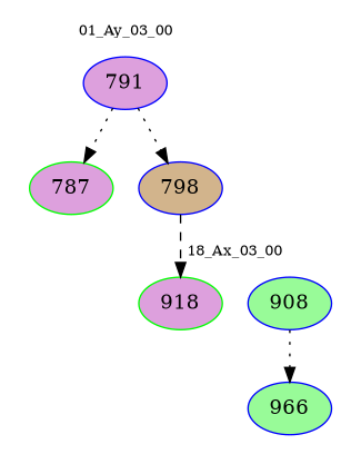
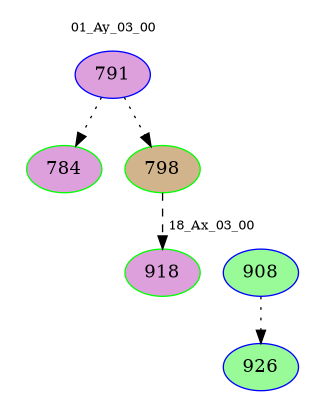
  digraph {
    node [color=blue fillcolor=plum style=filled]
    edge [color=black style=dotted]
    n1 [label=791]
-   n2 [color=green label=787]
-   n3 [fillcolor=tan label=798]
+   n2 [color=green label=784]
+   n3 [color=green fillcolor=tan label=798]
    n4 [fillcolor=palegreen label=908]
-   n5 [fillcolor=palegreen label=966]
+   n5 [fillcolor=palegreen label=926]
    n6 [color=green label=918]
    subgraph cluster_1 {
      color=white
      fontsize=10
      label="01_Ay_03_00"
      n1
      n2
      n3
    }
    subgraph cluster_2 {
      color=white
      fontsize=10
      label="18_Ax_03_00"
      n4
      n5
      n6
    }
    n1 -> n2
    n1 -> n3
    n3 -> n6 [style=dashed]
    n4 -> n5
  }
